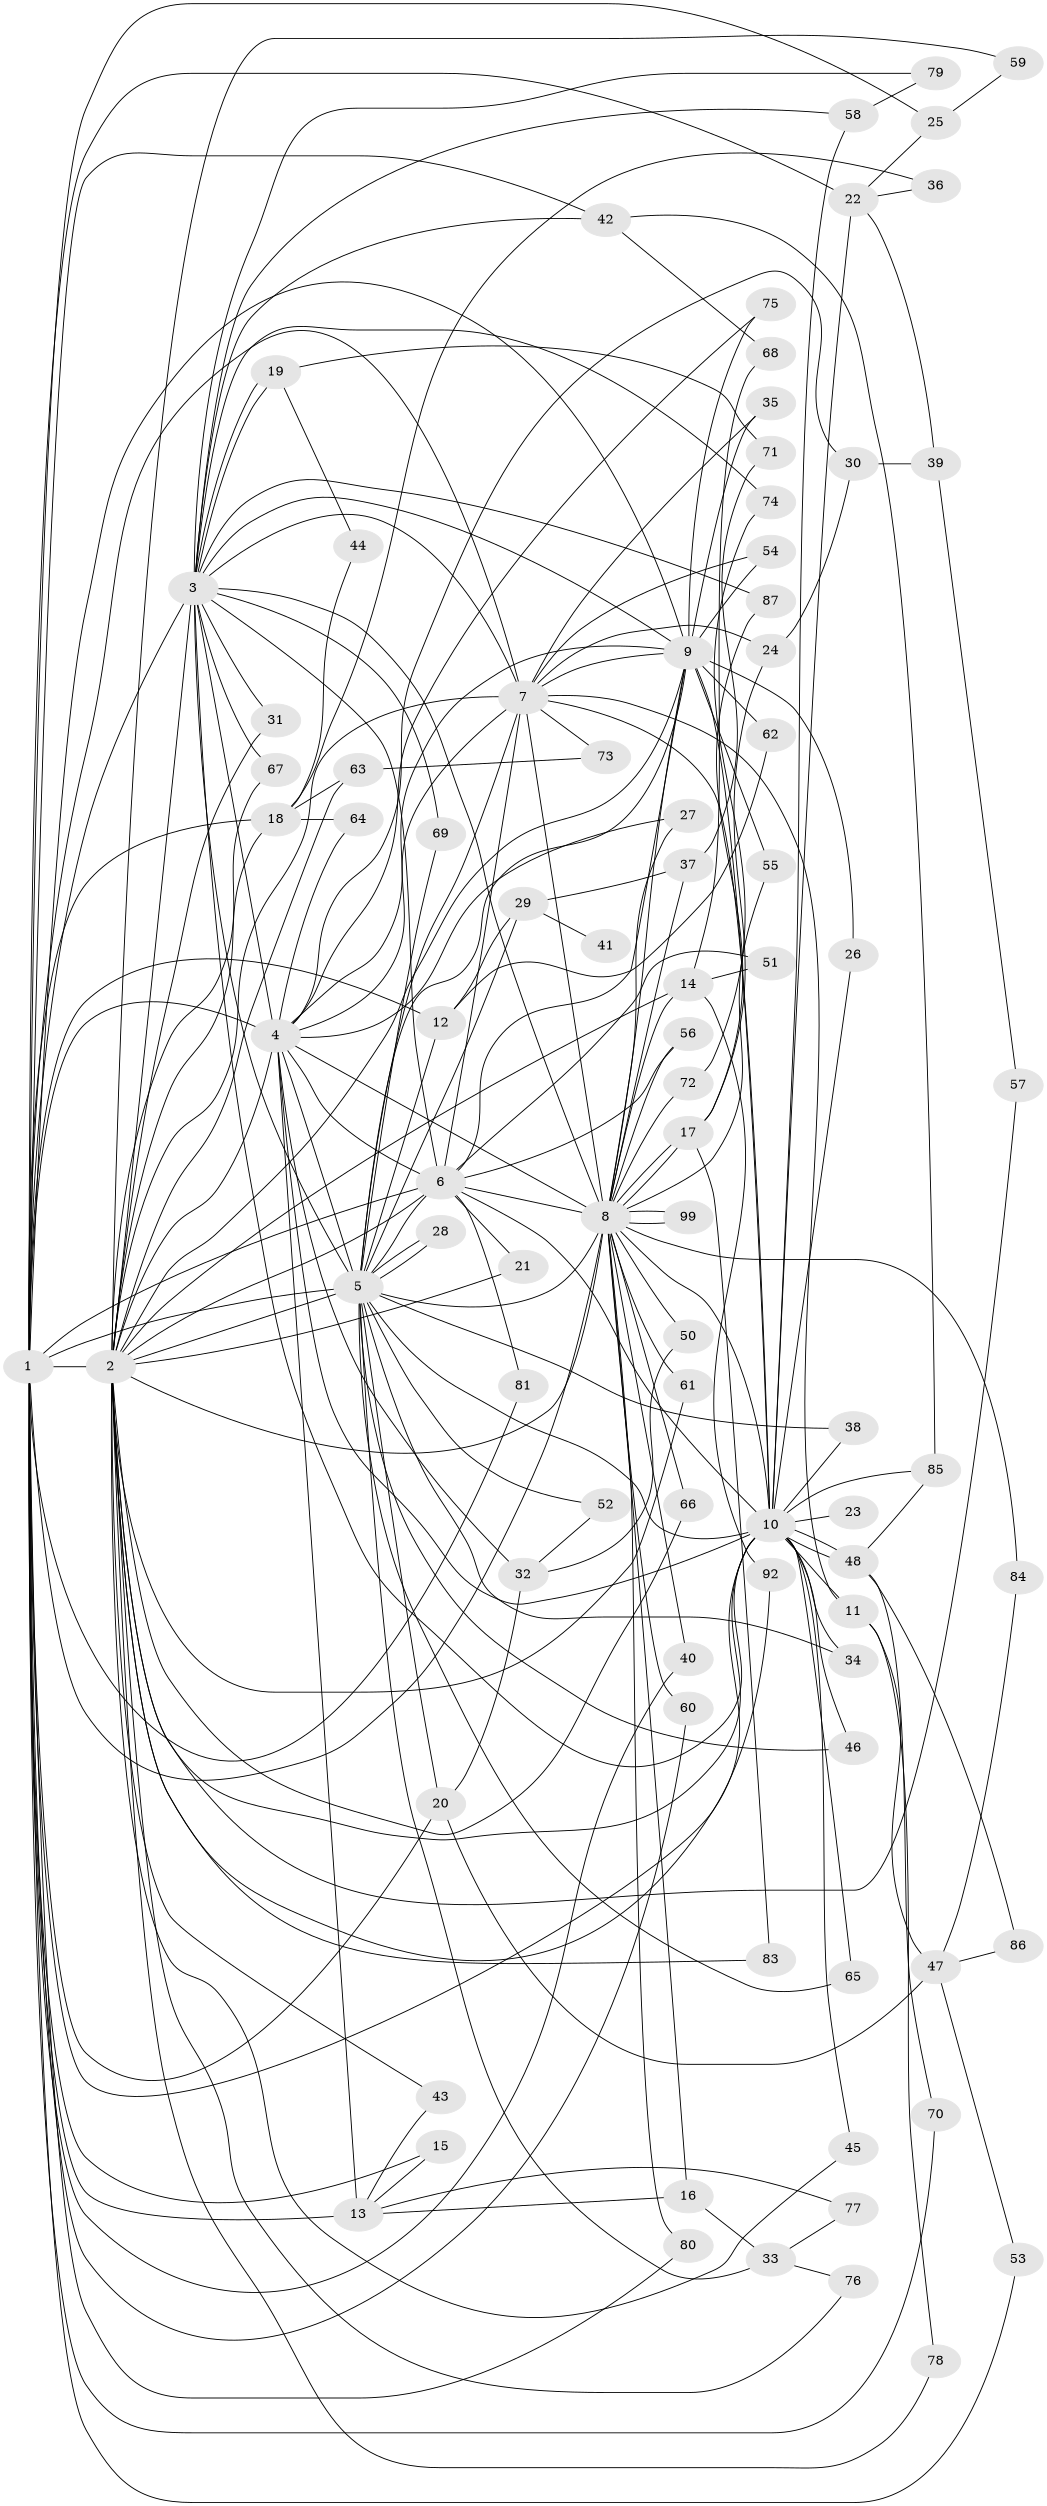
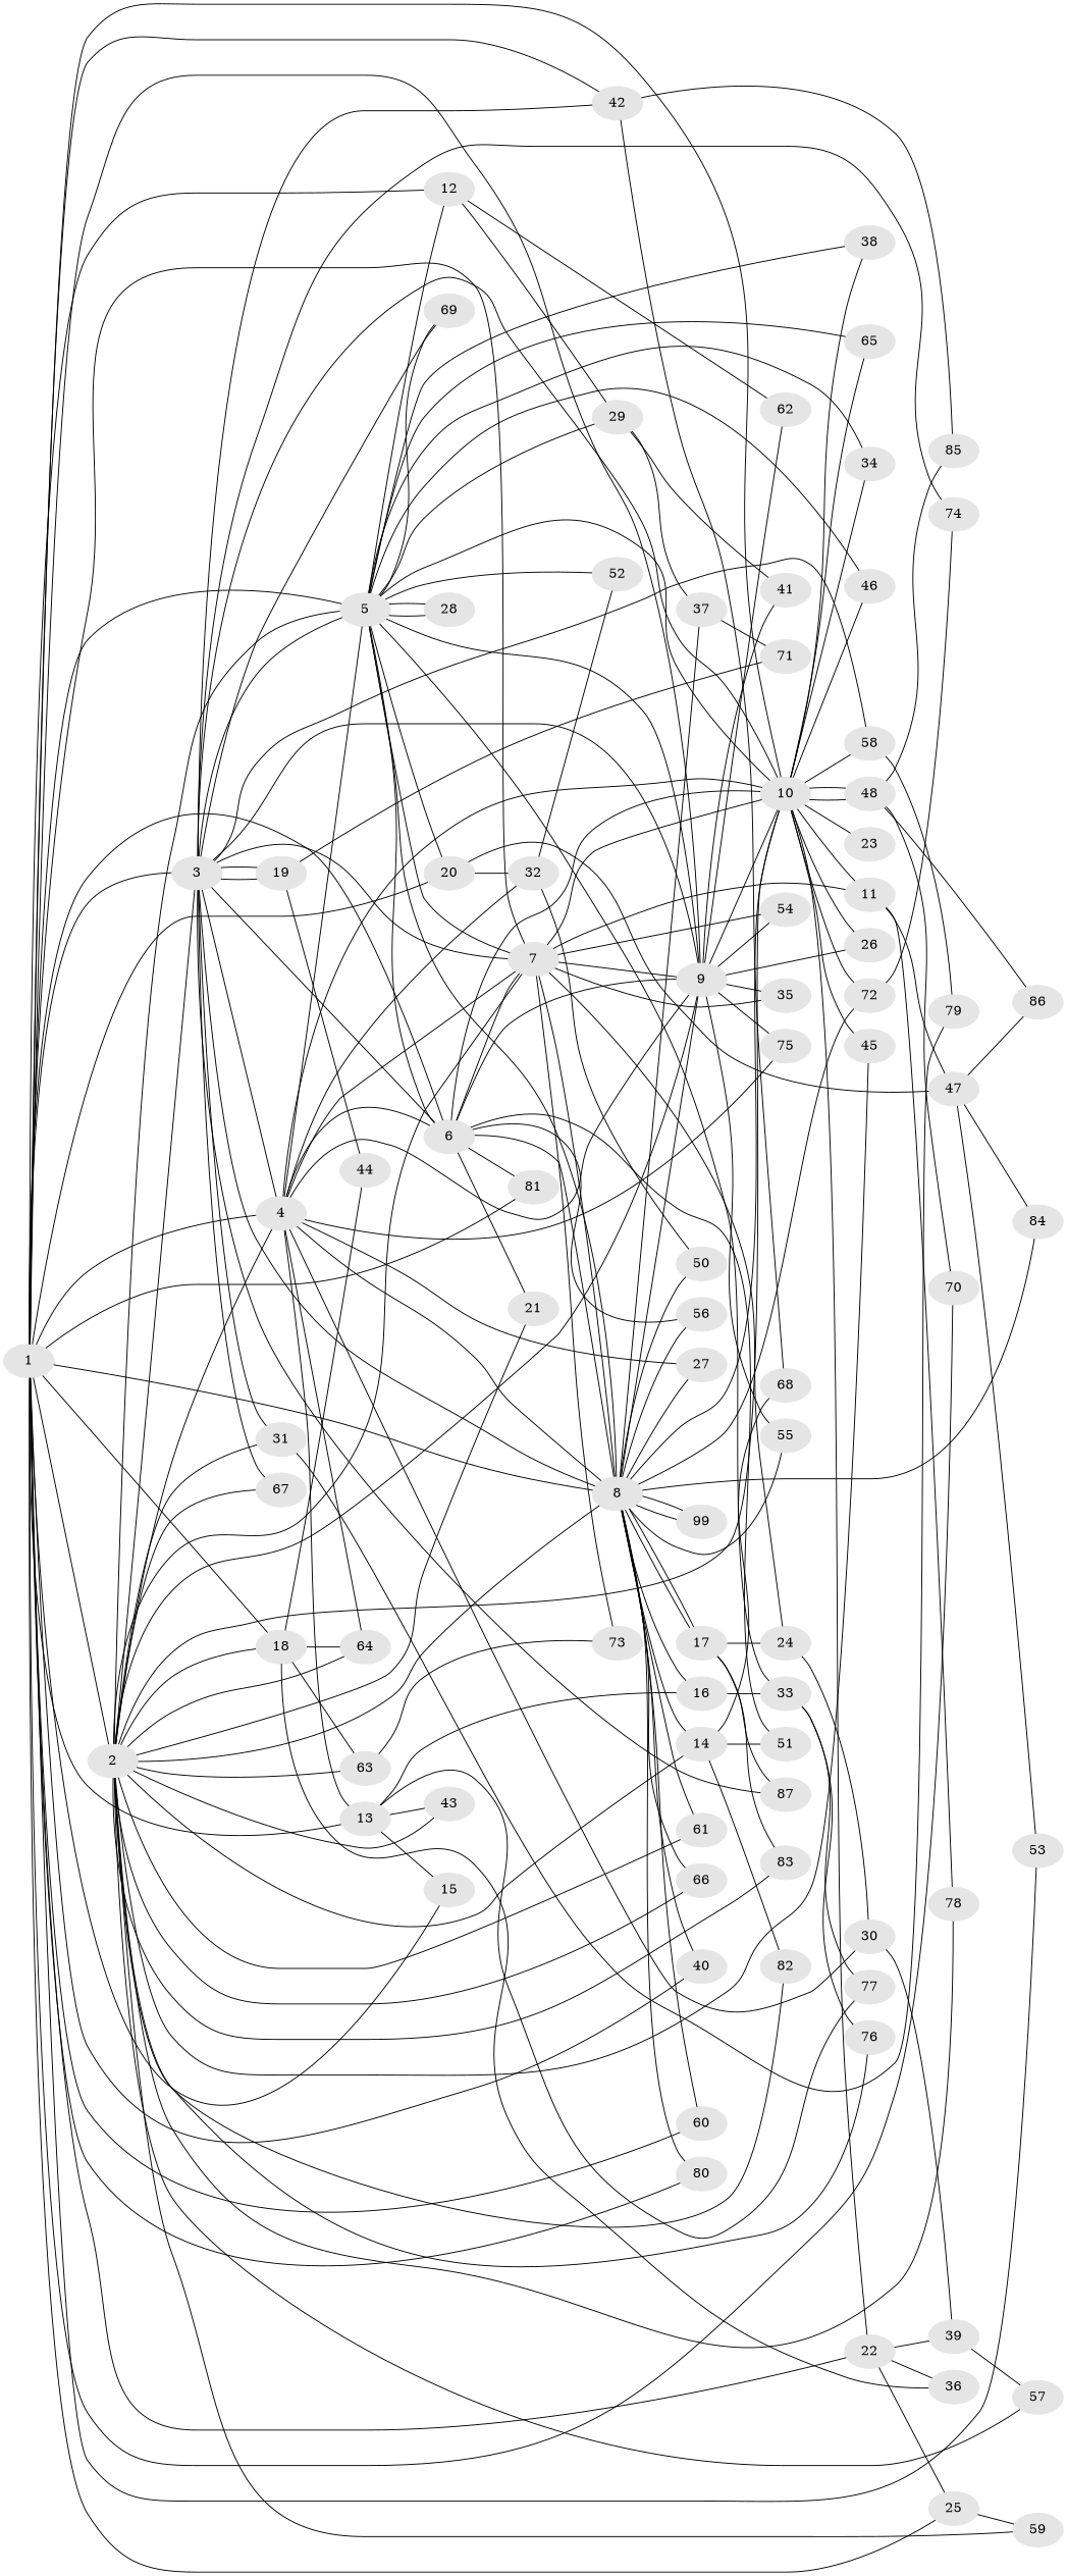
  graph {
    rankdir=LR
    node [color=gray90 style=filled]
    1
    2
    3
    4
    5
    6
    7
    8
    9
    10
    12
    13
    15
    18
    20
    22
    25
    40
    42
    53
    60
    70
    80
    81
    14
    21
    31
    43
    45
    57
    59
    61
    63
    66
    67
    76
    78
-   82 [label=92]
+   82
    83
    19
    58
    69
    74
    79
    87
    27
    30
    32
    64
    75
    28
    29
    33
    34
    38
    46
    52
    65
    51
    56
    11
    24
    35
    54
    73
    16
    17
    37
    n69 [label=99]
    50
    55
    72
    84
    26
    41
    62
    23
    48
    77
    36
    44
    47
    39
    68
    85
    71
    86
    1 -- 2
    1 -- 3
    1 -- 4
    1 -- 5
    1 -- 6
    1 -- 7
    1 -- 8
    1 -- 9
    1 -- 10
    1 -- 12
    1 -- 13
    1 -- 15
    1 -- 18
    1 -- 20
    1 -- 22
    1 -- 25
    1 -- 40
    1 -- 42
    1 -- 53
    1 -- 60
    1 -- 70
    1 -- 80
    1 -- 81
    2 -- 3
    2 -- 4
    2 -- 5
-   2 -- 6
+   2 -- 64
    2 -- 7
    2 -- 8
    2 -- 9
    2 -- 10
    2 -- 18
    2 -- 14
    2 -- 21
    2 -- 31
    2 -- 43
    2 -- 45
    2 -- 57
    2 -- 59
    2 -- 61
    2 -- 63
    2 -- 66
    2 -- 67
    2 -- 76
    2 -- 78
    2 -- 82
    2 -- 83
    3 -- 4
    3 -- 5
    3 -- 6
    3 -- 7
    3 -- 8
    3 -- 9
    3 -- 10
    3 -- 42
    3 -- 31
    3 -- 67
    3 -- 19
    3 -- 19
    3 -- 58
    3 -- 69
    3 -- 74
-   3 -- 79
+   31 -- 79
    3 -- 87
    4 -- 5
    4 -- 6
    4 -- 7
    4 -- 8
    4 -- 9
    4 -- 10
    4 -- 13
    4 -- 27
    4 -- 30
    4 -- 32
    4 -- 64
    4 -- 75
    5 -- 6
    5 -- 7
    5 -- 8
    5 -- 9
    5 -- 10
    5 -- 12
    5 -- 20
    5 -- 69
    5 -- 28
    5 -- 28
    5 -- 29
    5 -- 33
    5 -- 34
    5 -- 38
    5 -- 46
    5 -- 52
    5 -- 65
    6 -- 7
    6 -- 8
    6 -- 9
    6 -- 10
    6 -- 81
    6 -- 21
    6 -- 51
    6 -- 56
    7 -- 8
    7 -- 9
    7 -- 10
    7 -- 11
    7 -- 24
    7 -- 35
    7 -- 54
    7 -- 73
    8 -- 9
    8 -- 10
    8 -- 40
    8 -- 60
    8 -- 80
    8 -- 14
    8 -- 61
    8 -- 66
    8 -- 27
    8 -- 56
    8 -- 16
    8 -- 17
    8 -- 17
    8 -- 37
    8 -- n69
    8 -- n69
    8 -- 50
    8 -- 55
    8 -- 72
    8 -- 84
    9 -- 10
    9 -- 75
    9 -- 35
    9 -- 54
    9 -- 55
    9 -- 26
+   9 -- 41
    9 -- 62
    10 -- 22
    10 -- 45
    10 -- 58
    10 -- 34
    10 -- 38
    10 -- 46
    10 -- 65
    10 -- 11
-   10 -- 85
+   10 -- 72
    10 -- 26
    10 -- 23
    10 -- 48
    10 -- 48
    12 -- 29
    12 -- 62
    13 -- 15
    13 -- 43
    13 -- 16
    13 -- 77
    18 -- 63
    18 -- 64
    18 -- 36
    18 -- 44
    20 -- 32
    20 -- 47
    22 -- 25
    22 -- 36
    22 -- 39
    25 -- 59
    42 -- 68
    42 -- 85
    14 -- 82
    14 -- 51
    14 -- 68
    63 -- 73
    19 -- 44
    19 -- 71
    58 -- 79
    30 -- 39
    32 -- 52
    32 -- 50
    29 -- 37
    29 -- 41
    33 -- 76
    33 -- 77
    11 -- 78
    11 -- 47
    24 -- 30
    16 -- 33
    17 -- 83
    17 -- 87
    17 -- 24
    37 -- 71
    72 -- 74
    48 -- 70
    48 -- 85
    48 -- 86
    47 -- 53
    47 -- 84
    47 -- 86
    39 -- 57
  }
